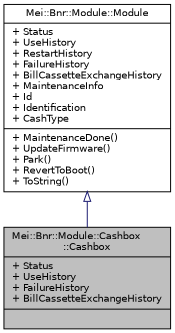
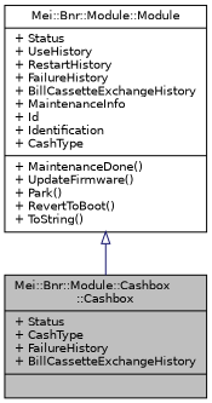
  digraph {
    node [color=black fontname=Helvetica fontsize=10 shape=record style=filled]
-   n1 [fillcolor=grey75 fontcolor=black height=0.2 label="{Mei::Bnr::Module::Cashbox\l::Cashbox\n|+ Status\l+ UseHistory\l+ FailureHistory\l+ BillCassetteExchangeHistory\l|}" width=0.4]
+   n1 [fillcolor=grey75 fontcolor=black height=0.2 label="{Mei::Bnr::Module::Cashbox\l::Cashbox\n|+ Status\l+ CashType\l+ FailureHistory\l+ BillCassetteExchangeHistory\l|}" width=0.4]
    n2 [fillcolor=white height=0.2 label="{Mei::Bnr::Module::Module\n|+ Status\l+ UseHistory\l+ RestartHistory\l+ FailureHistory\l+ BillCassetteExchangeHistory\l+ MaintenanceInfo\l+ Id\l+ Identification\l+ CashType\l|+ MaintenanceDone()\l+ UpdateFirmware()\l+ Park()\l+ RevertToBoot()\l+ ToString()\l}" width=0.4]
    n2 -> n1 [arrowtail=onormal color=midnightblue dir=back fontname=Helvetica fontsize=10 labelfontname=Helvetica labelfontsize=10 style=solid]
  }
